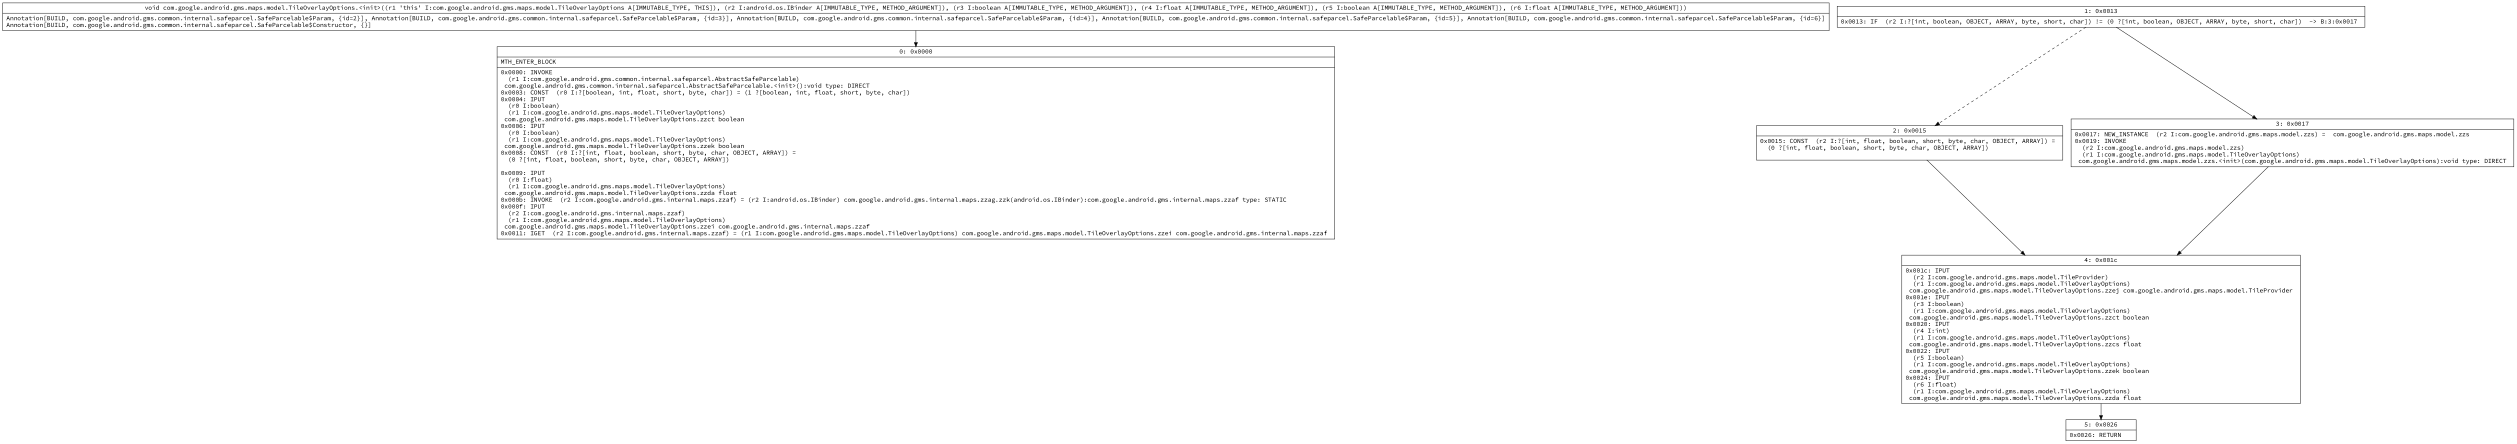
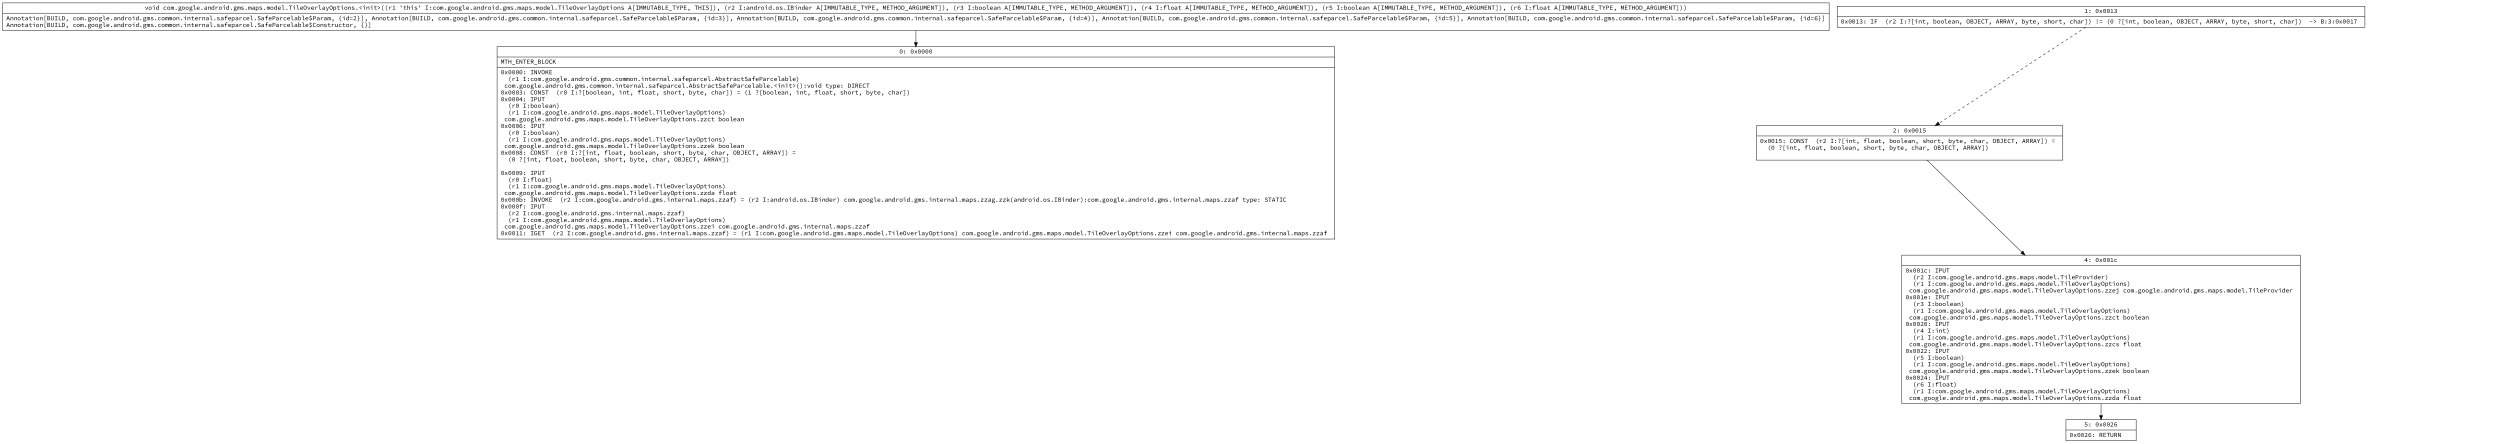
  digraph {
    fontname="Source Code Pro"
    node [fontname="Source Code Pro" shape=record]
    edge [fontname="Source Code Pro"]
    n1 [label="{0\:\ 0x0000|MTH_ENTER_BLOCK\l|0x0000: INVOKE  \l  (r1 I:com.google.android.gms.common.internal.safeparcel.AbstractSafeParcelable)\l com.google.android.gms.common.internal.safeparcel.AbstractSafeParcelable.\<init\>():void type: DIRECT \l0x0003: CONST  (r0 I:?[boolean, int, float, short, byte, char]) = (1 ?[boolean, int, float, short, byte, char]) \l0x0004: IPUT  \l  (r0 I:boolean)\l  (r1 I:com.google.android.gms.maps.model.TileOverlayOptions)\l com.google.android.gms.maps.model.TileOverlayOptions.zzct boolean \l0x0006: IPUT  \l  (r0 I:boolean)\l  (r1 I:com.google.android.gms.maps.model.TileOverlayOptions)\l com.google.android.gms.maps.model.TileOverlayOptions.zzek boolean \l0x0008: CONST  (r0 I:?[int, float, boolean, short, byte, char, OBJECT, ARRAY]) = \l  (0 ?[int, float, boolean, short, byte, char, OBJECT, ARRAY])\l \l0x0009: IPUT  \l  (r0 I:float)\l  (r1 I:com.google.android.gms.maps.model.TileOverlayOptions)\l com.google.android.gms.maps.model.TileOverlayOptions.zzda float \l0x000b: INVOKE  (r2 I:com.google.android.gms.internal.maps.zzaf) = (r2 I:android.os.IBinder) com.google.android.gms.internal.maps.zzag.zzk(android.os.IBinder):com.google.android.gms.internal.maps.zzaf type: STATIC \l0x000f: IPUT  \l  (r2 I:com.google.android.gms.internal.maps.zzaf)\l  (r1 I:com.google.android.gms.maps.model.TileOverlayOptions)\l com.google.android.gms.maps.model.TileOverlayOptions.zzei com.google.android.gms.internal.maps.zzaf \l0x0011: IGET  (r2 I:com.google.android.gms.internal.maps.zzaf) = (r1 I:com.google.android.gms.maps.model.TileOverlayOptions) com.google.android.gms.maps.model.TileOverlayOptions.zzei com.google.android.gms.internal.maps.zzaf \l}"]
    n2 [label="{1\:\ 0x0013|0x0013: IF  (r2 I:?[int, boolean, OBJECT, ARRAY, byte, short, char]) != (0 ?[int, boolean, OBJECT, ARRAY, byte, short, char])  \-\> B:3:0x0017 \l}"]
    n3 [label="{2\:\ 0x0015|0x0015: CONST  (r2 I:?[int, float, boolean, short, byte, char, OBJECT, ARRAY]) = \l  (0 ?[int, float, boolean, short, byte, char, OBJECT, ARRAY])\l \l}"]
-   n4 [label="{3\:\ 0x0017|0x0017: NEW_INSTANCE  (r2 I:com.google.android.gms.maps.model.zzs) =  com.google.android.gms.maps.model.zzs \l0x0019: INVOKE  \l  (r2 I:com.google.android.gms.maps.model.zzs)\l  (r1 I:com.google.android.gms.maps.model.TileOverlayOptions)\l com.google.android.gms.maps.model.zzs.\<init\>(com.google.android.gms.maps.model.TileOverlayOptions):void type: DIRECT \l}"]
    n5 [label="{4\:\ 0x001c|0x001c: IPUT  \l  (r2 I:com.google.android.gms.maps.model.TileProvider)\l  (r1 I:com.google.android.gms.maps.model.TileOverlayOptions)\l com.google.android.gms.maps.model.TileOverlayOptions.zzej com.google.android.gms.maps.model.TileProvider \l0x001e: IPUT  \l  (r3 I:boolean)\l  (r1 I:com.google.android.gms.maps.model.TileOverlayOptions)\l com.google.android.gms.maps.model.TileOverlayOptions.zzct boolean \l0x0020: IPUT  \l  (r4 I:int)\l  (r1 I:com.google.android.gms.maps.model.TileOverlayOptions)\l com.google.android.gms.maps.model.TileOverlayOptions.zzcs float \l0x0022: IPUT  \l  (r5 I:boolean)\l  (r1 I:com.google.android.gms.maps.model.TileOverlayOptions)\l com.google.android.gms.maps.model.TileOverlayOptions.zzek boolean \l0x0024: IPUT  \l  (r6 I:float)\l  (r1 I:com.google.android.gms.maps.model.TileOverlayOptions)\l com.google.android.gms.maps.model.TileOverlayOptions.zzda float \l}"]
    n6 [label="{5\:\ 0x0026|0x0026: RETURN   \l}"]
    n7 [label="{void com.google.android.gms.maps.model.TileOverlayOptions.\<init\>((r1 'this' I:com.google.android.gms.maps.model.TileOverlayOptions A[IMMUTABLE_TYPE, THIS]), (r2 I:android.os.IBinder A[IMMUTABLE_TYPE, METHOD_ARGUMENT]), (r3 I:boolean A[IMMUTABLE_TYPE, METHOD_ARGUMENT]), (r4 I:float A[IMMUTABLE_TYPE, METHOD_ARGUMENT]), (r5 I:boolean A[IMMUTABLE_TYPE, METHOD_ARGUMENT]), (r6 I:float A[IMMUTABLE_TYPE, METHOD_ARGUMENT]))  | Annotation[BUILD, com.google.android.gms.common.internal.safeparcel.SafeParcelable$Param, \{id=2\}], Annotation[BUILD, com.google.android.gms.common.internal.safeparcel.SafeParcelable$Param, \{id=3\}], Annotation[BUILD, com.google.android.gms.common.internal.safeparcel.SafeParcelable$Param, \{id=4\}], Annotation[BUILD, com.google.android.gms.common.internal.safeparcel.SafeParcelable$Param, \{id=5\}], Annotation[BUILD, com.google.android.gms.common.internal.safeparcel.SafeParcelable$Param, \{id=6\}]\lAnnotation[BUILD, com.google.android.gms.common.internal.safeparcel.SafeParcelable$Constructor, \{\}]\l}"]
    n2 -> n3 [style=dashed]
-   n2 -> n4
    n3 -> n5
-   n4 -> n5
    n5 -> n6
    n7 -> n1
  }
